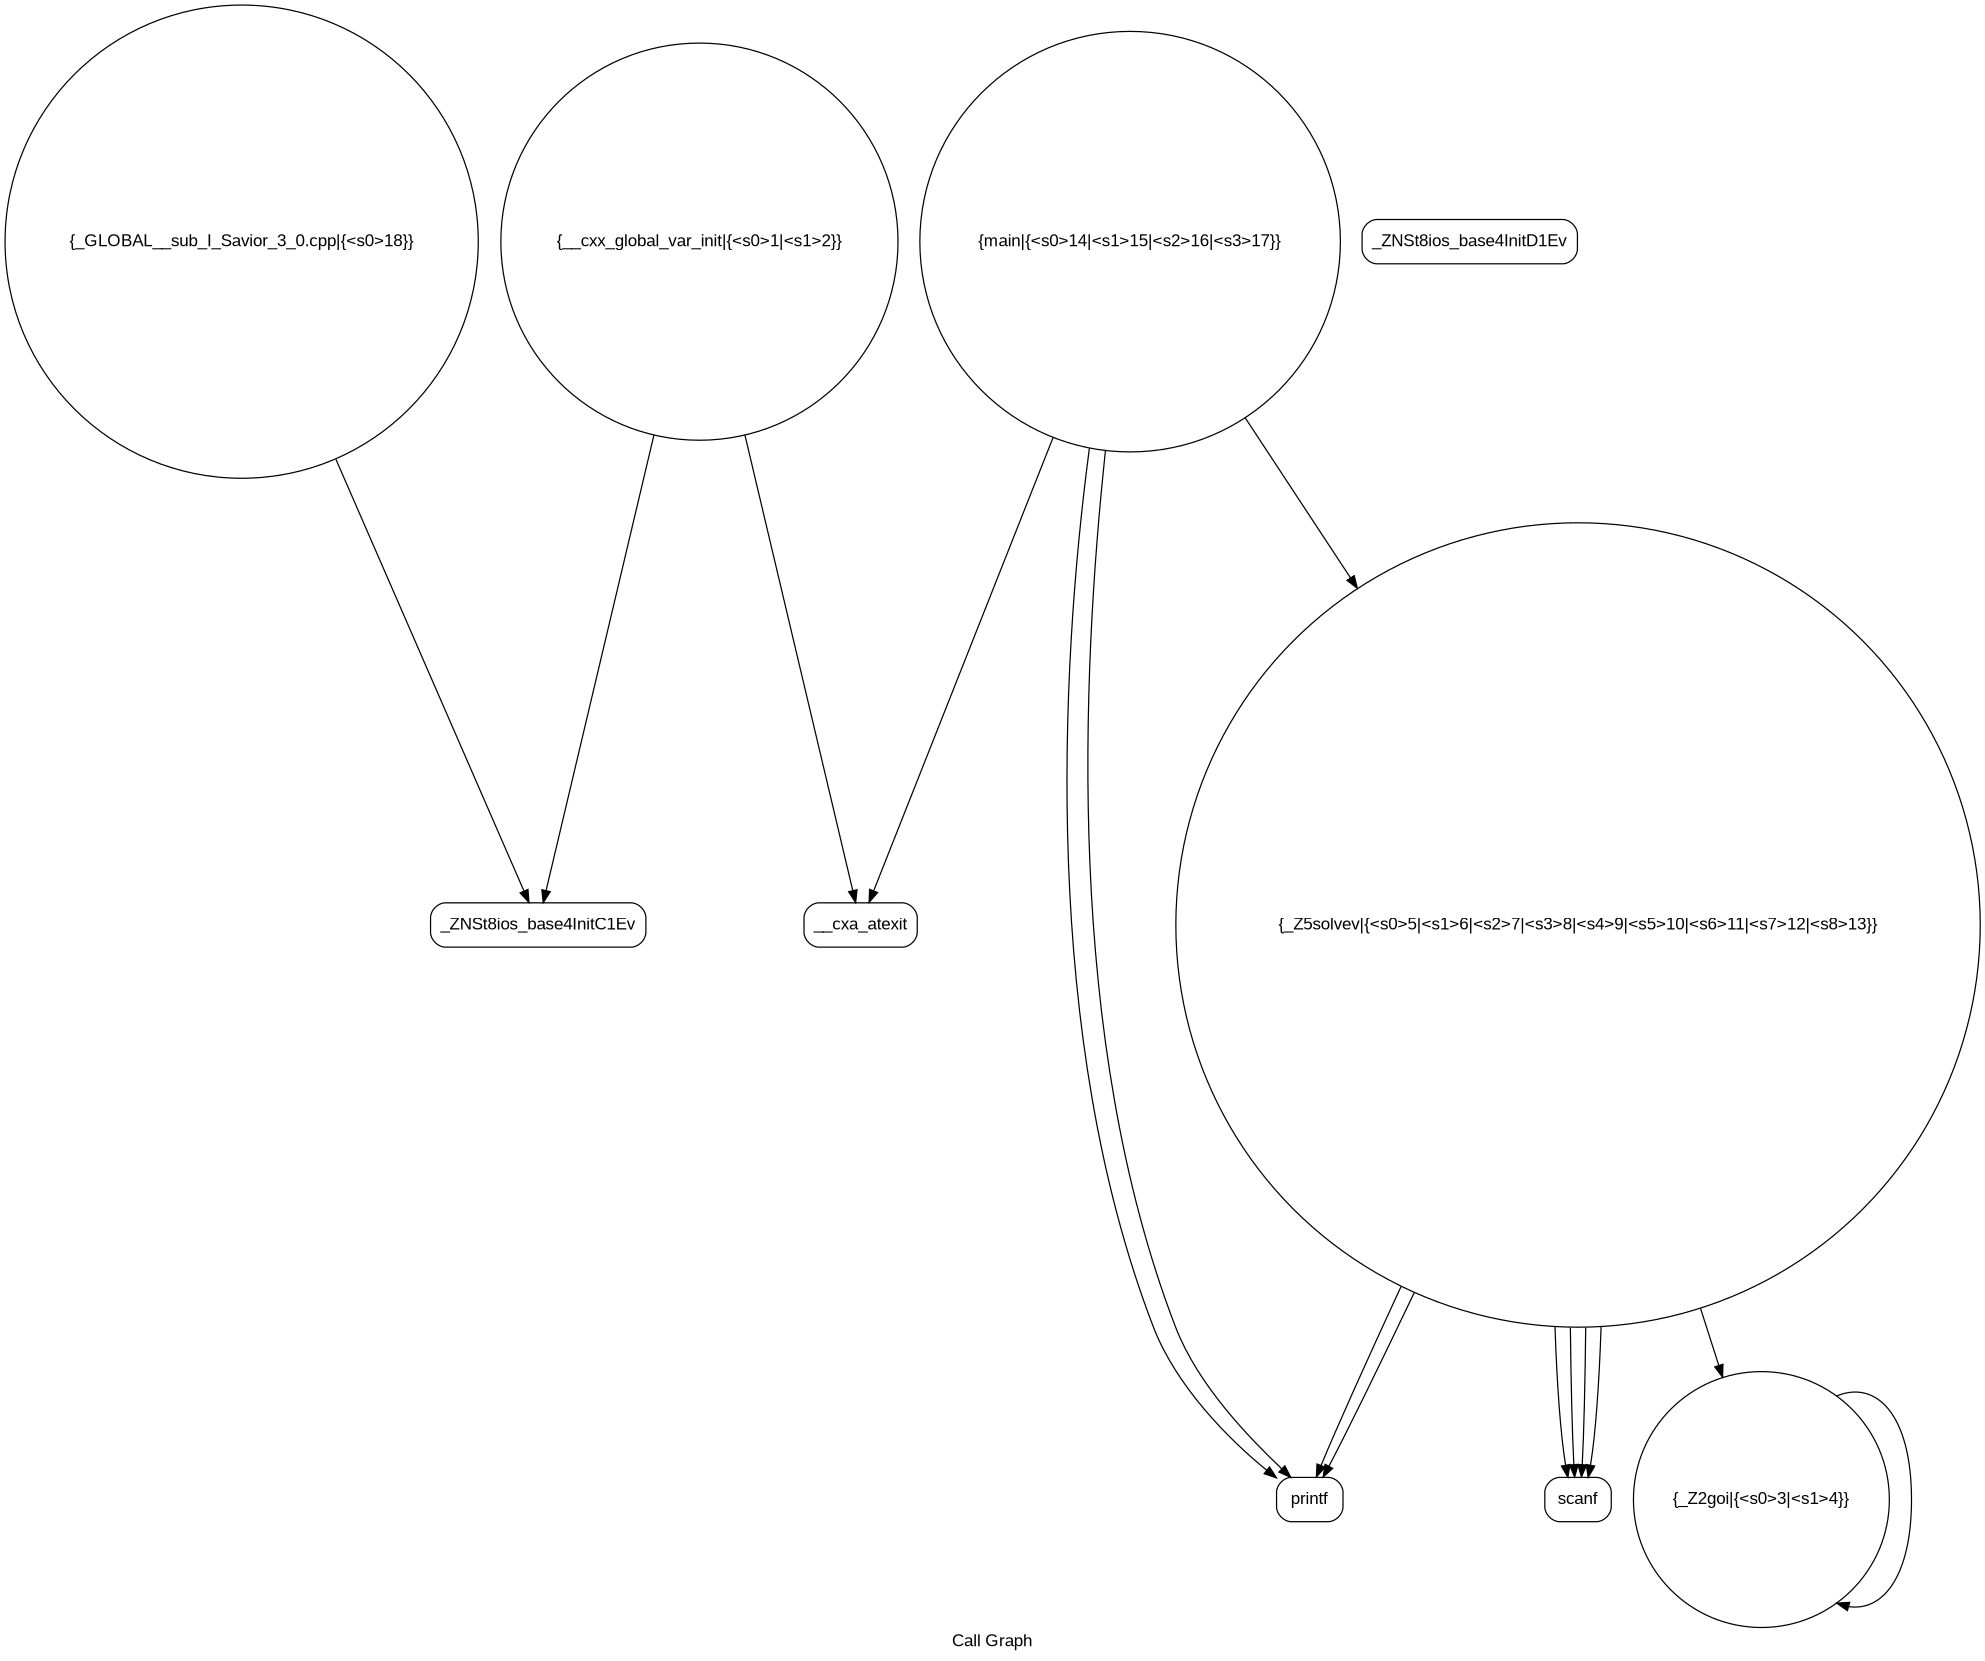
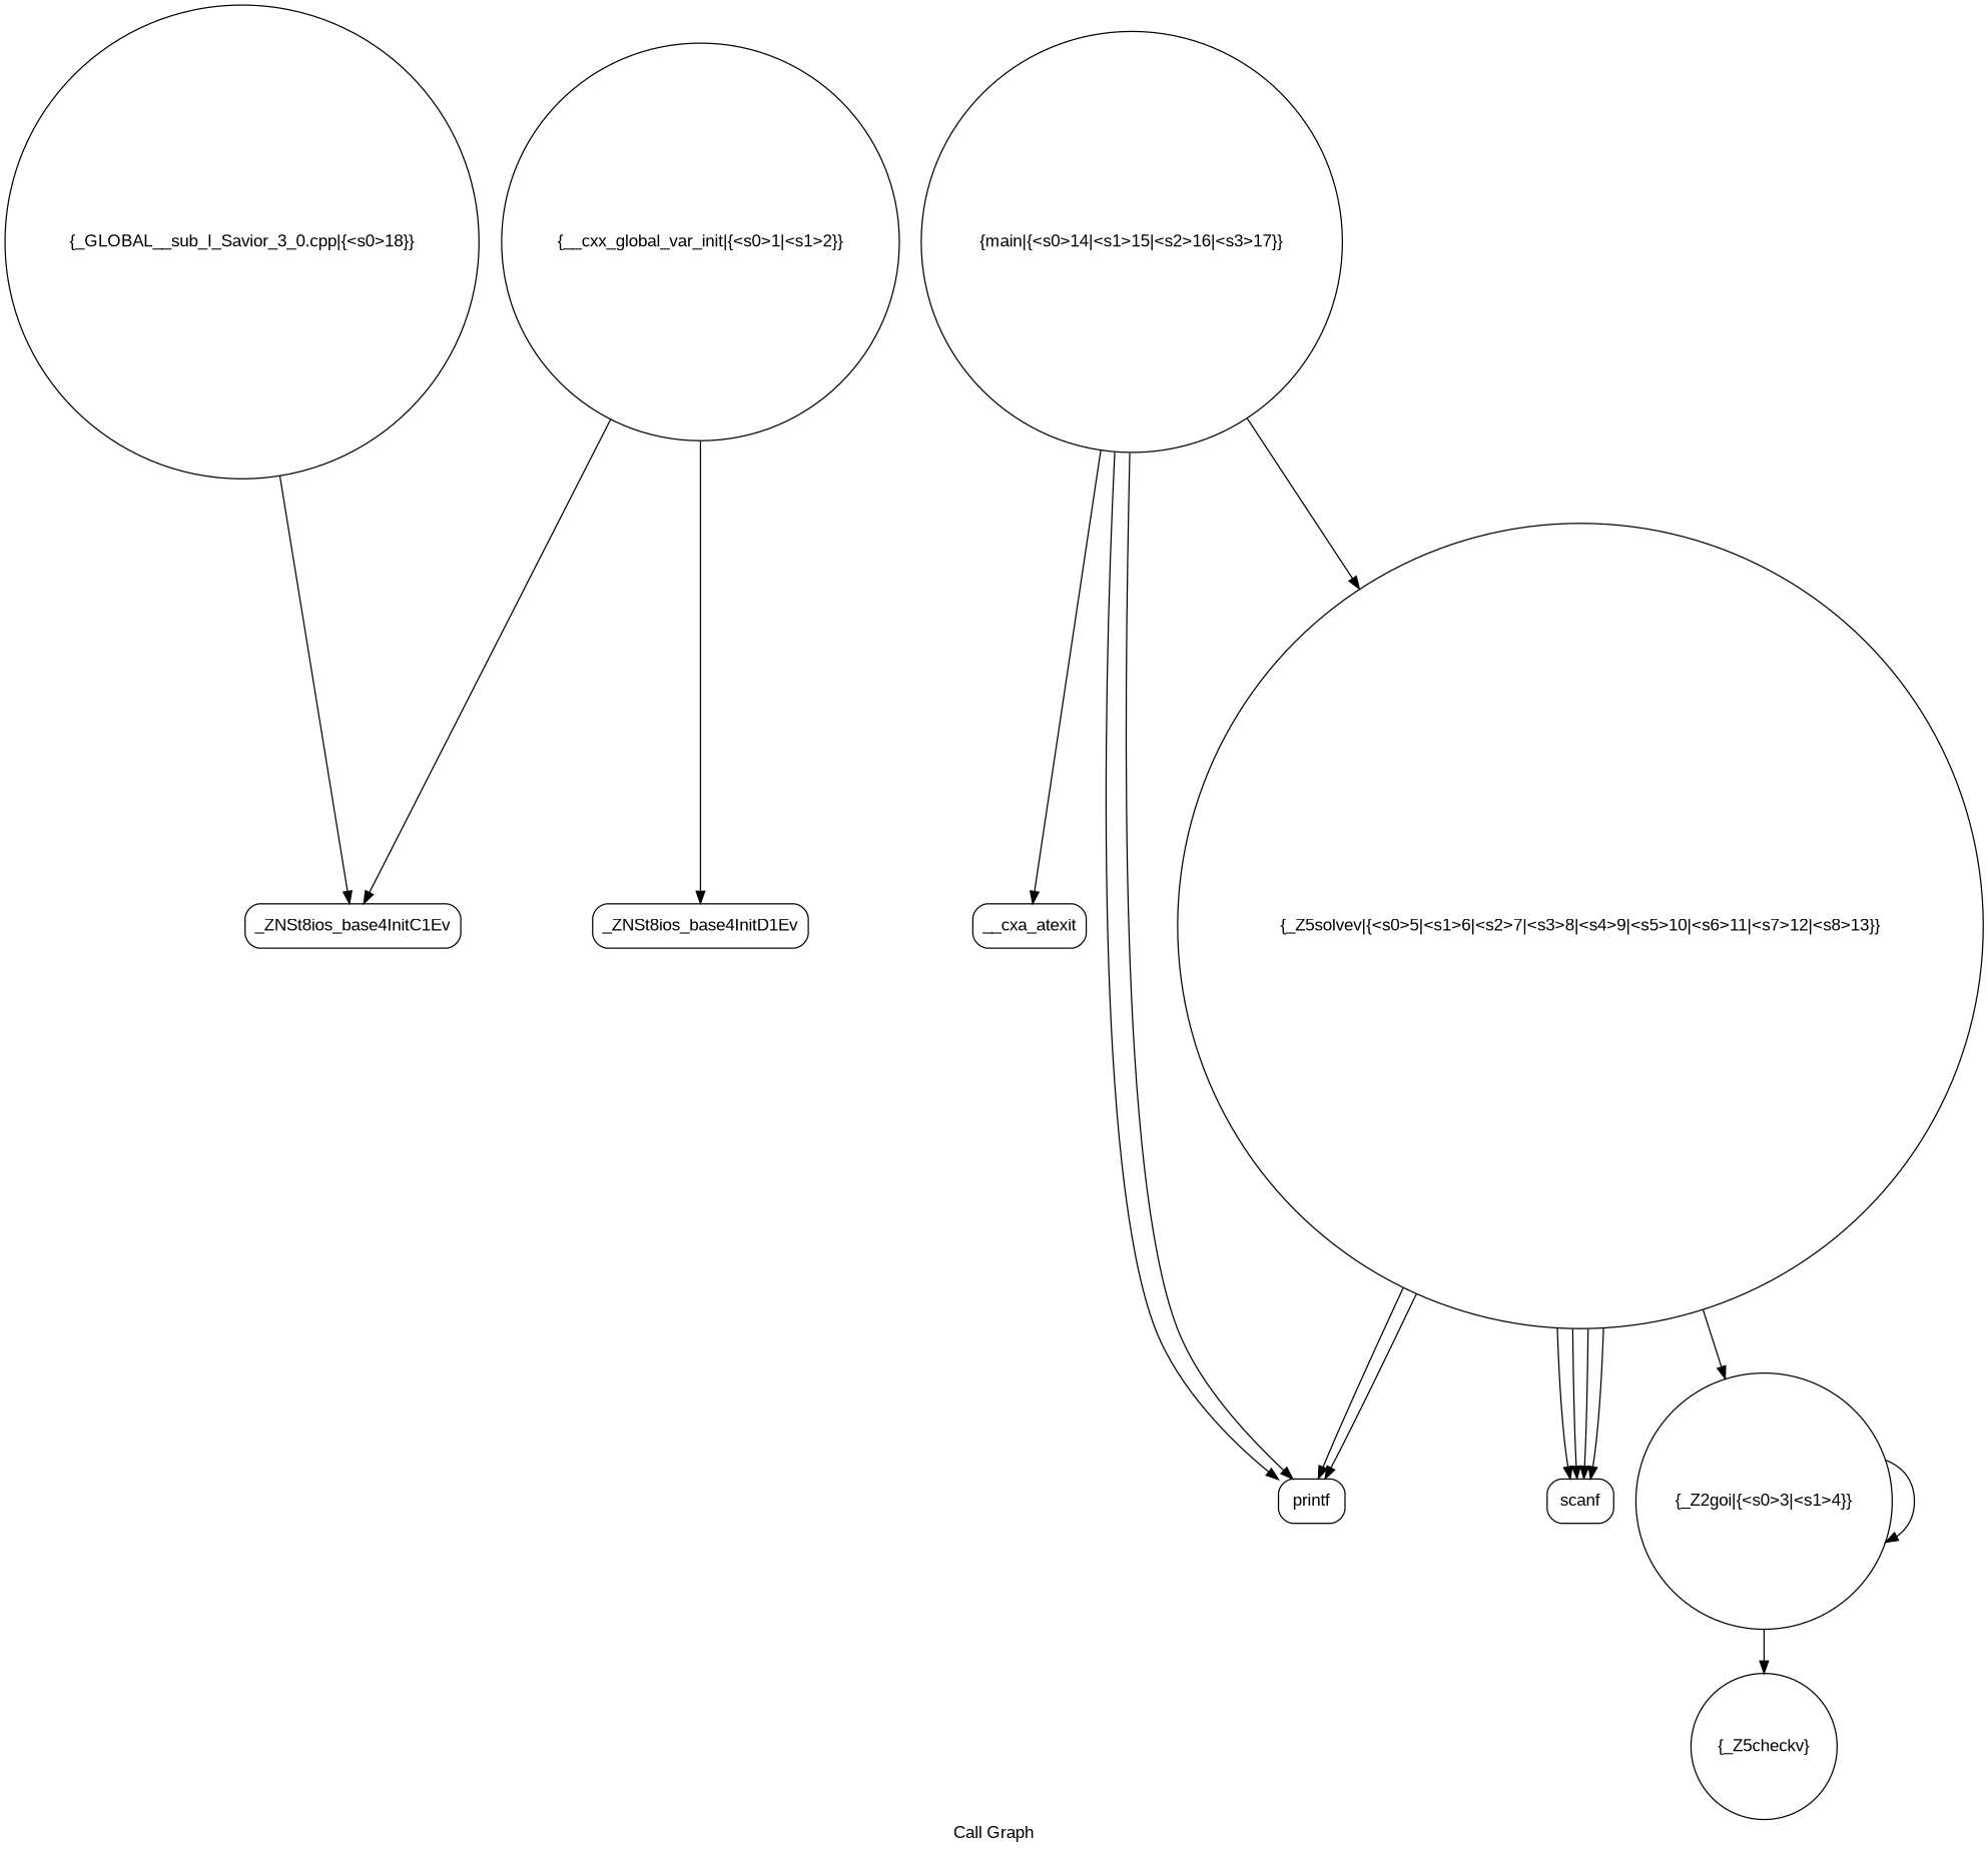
  digraph {
    fontname="Liberation Sans"
    label="Call Graph"
    node [fontname="Liberation Sans" shape=circle]
    edge [color=black fontname="Liberation Sans" tailport=s0]
    n1 [label="{__cxx_global_var_init|{<s0>1|<s1>2}}"]
    n2 [label="{_ZNSt8ios_base4InitC1Ev}" shape=Mrecord]
    n3 [label="{__cxa_atexit}" shape=Mrecord]
    n4 [label="{scanf}" shape=Mrecord]
    n5 [label="{_ZNSt8ios_base4InitD1Ev}" shape=Mrecord]
    n6 [label="{printf}" shape=Mrecord]
+   n7 [label="{_Z5checkv}"]
    n8 [label="{_GLOBAL__sub_I_Savior_3_0.cpp|{<s0>18}}"]
    n9 [label="{_Z5solvev|{<s0>5|<s1>6|<s2>7|<s3>8|<s4>9|<s5>10|<s6>11|<s7>12|<s8>13}}"]
    n10 [label="{_Z2goi|{<s0>3|<s1>4}}"]
    n11 [label="{main|{<s0>14|<s1>15|<s2>16|<s3>17}}"]
    n1 -> n2
-   n1 -> n3 [tailport=s1]
+   n1 -> n5 [tailport=s1]
    n8 -> n2
    n9 -> n4
    n9 -> n4 [tailport=s2]
    n9 -> n4 [tailport=s3]
    n9 -> n4 [tailport=s4]
    n9 -> n6 [tailport=s7]
    n9 -> n6 [tailport=s8]
    n9 -> n10 [tailport=s6]
+   n10 -> n7
    n10 -> n10 [tailport=s1]
    n11 -> n3
    n11 -> n6 [tailport=s1]
    n11 -> n6 [tailport=s3]
    n11 -> n9 [tailport=s2]
  }
